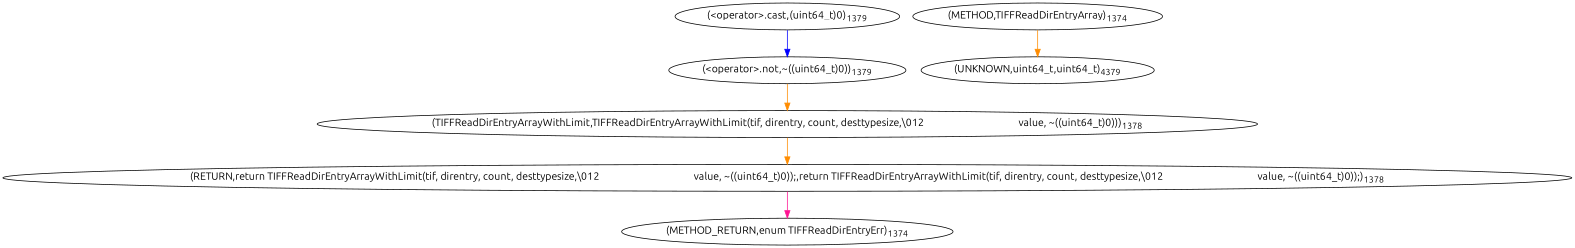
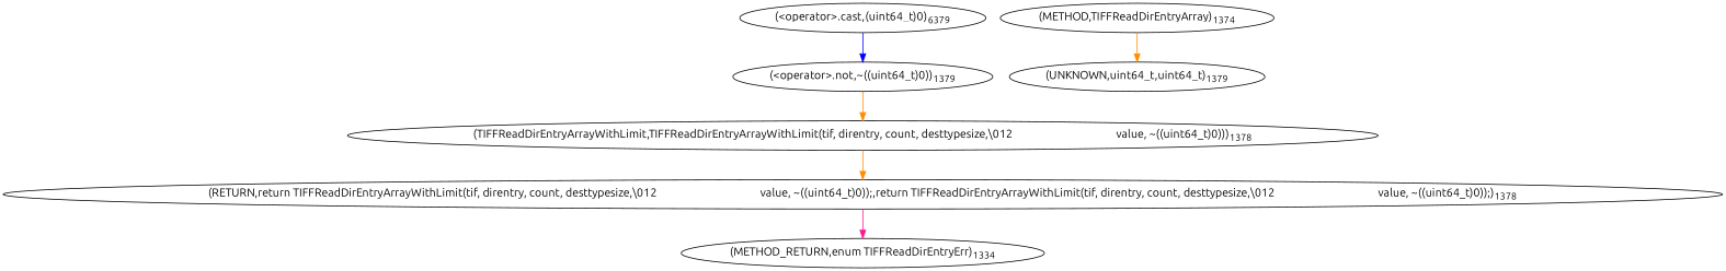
  digraph {
    fontname=Ubuntu
    node [fontname=Ubuntu]
    edge [color=darkorange fontname=Ubuntu]
    n1 [label=<(RETURN,return TIFFReadDirEntryArrayWithLimit(tif, direntry, count, desttypesize,\012                                          value, ~((uint64_t)0));,return TIFFReadDirEntryArrayWithLimit(tif, direntry, count, desttypesize,\012                                          value, ~((uint64_t)0));)<SUB>1378</SUB>>]
-   n2 [label=<(METHOD_RETURN,enum TIFFReadDirEntryErr)<SUB>1374</SUB>>]
+   n2 [label=<(METHOD_RETURN,enum TIFFReadDirEntryErr)<SUB>1334</SUB>>]
    n3 [label=<(TIFFReadDirEntryArrayWithLimit,TIFFReadDirEntryArrayWithLimit(tif, direntry, count, desttypesize,\012                                          value, ~((uint64_t)0)))<SUB>1378</SUB>>]
    n4 [label=<(&lt;operator&gt;.not,~((uint64_t)0))<SUB>1379</SUB>>]
-   n5 [label=<(&lt;operator&gt;.cast,(uint64_t)0)<SUB>1379</SUB>>]
-   n6 [label=<(UNKNOWN,uint64_t,uint64_t)<SUB>4379</SUB>>]
+   n5 [label=<(&lt;operator&gt;.cast,(uint64_t)0)<SUB>6379</SUB>>]
+   n6 [label=<(UNKNOWN,uint64_t,uint64_t)<SUB>1379</SUB>>]
    n7 [label=<(METHOD,TIFFReadDirEntryArray)<SUB>1374</SUB>>]
    n1 -> n2 [color=deeppink]
    n3 -> n1
    n4 -> n3
    n5 -> n4 [color=blue]
    n7 -> n6
  }
